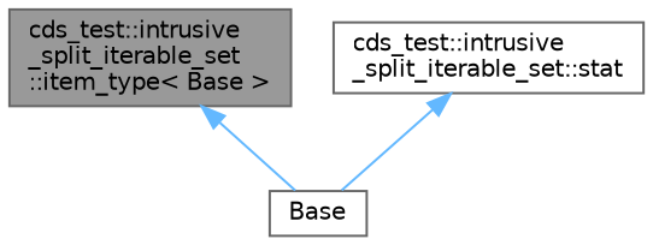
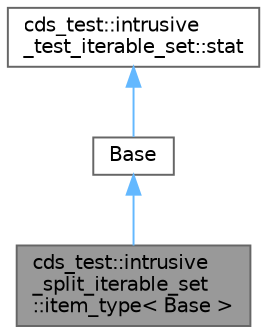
  digraph {
    node [color=gray40 fillcolor=white fontname=Helvetica fontsize=10 shape=box style=filled]
    edge [color=steelblue1 dir=back fontname=Helvetica fontsize=10 labelfontname=Helvetica labelfontsize=10 style=solid]
    n1 [fillcolor=grey60 fontcolor=black height=0.2 label="cds_test::intrusive\l_split_iterable_set\l::item_type\< Base \>" width=0.4]
-   n2 [height=0.2 label="cds_test::intrusive\l_split_iterable_set::stat" width=0.4]
+   n2 [height=0.2 label="cds_test::intrusive\l_test_iterable_set::stat" width=0.4]
    n3 [height=0.2 label=Base width=0.4]
    n2 -> n3
-   n1 -> n3
+   n3 -> n1
  }
